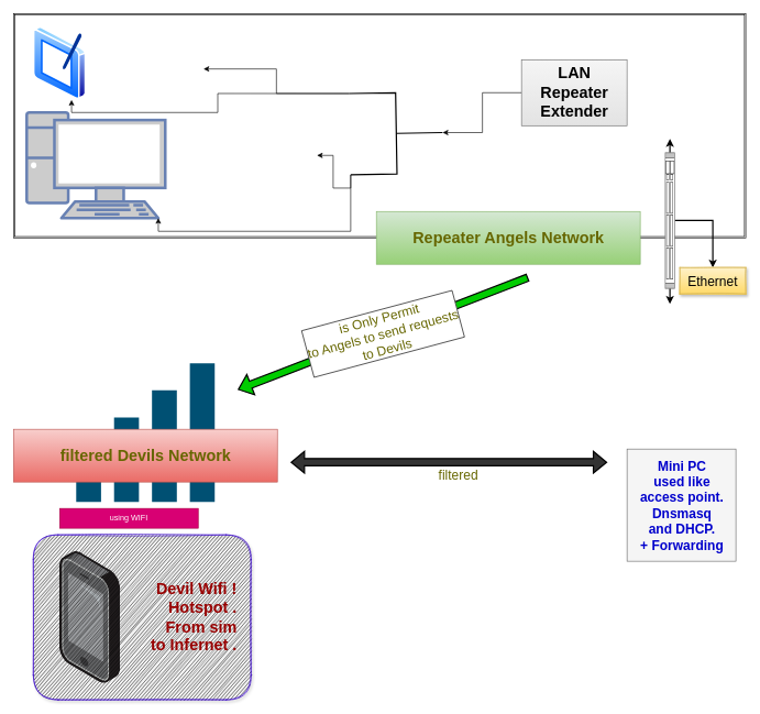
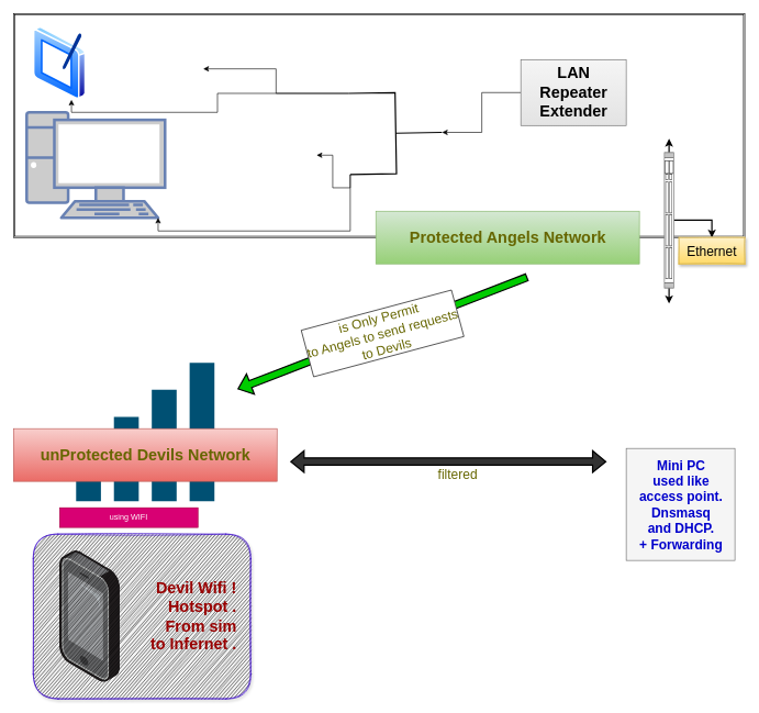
  <mxCell id="0" />
  <mxCell id="1" parent="0" />
  <mxCell id="2" value="" style="points=[];aspect=fixed;html=1;align=center;shadow=0;dashed=0;image;image=img/lib/allied_telesis/computer_and_terminals/Smartphone.svg;" vertex="1" parent="1"><mxGeometry x="90" y="835" width="91.67" height="200" as="geometry" /></mxCell>
  <mxCell id="3" value="&lt;div style=&quot;font-size: 20px;&quot;&gt;&lt;font style=&quot;font-size: 20px;&quot; color=&quot;#0000CC&quot;&gt;Mini PC&lt;/font&gt;&lt;/div&gt;&lt;div style=&quot;font-size: 20px;&quot;&gt;&lt;font style=&quot;font-size: 20px;&quot; color=&quot;#0000CC&quot;&gt;used like&lt;/font&gt;&lt;/div&gt;&lt;div style=&quot;font-size: 20px;&quot;&gt;&lt;font style=&quot;font-size: 20px;&quot; color=&quot;#0000CC&quot;&gt;access point.&lt;/font&gt;&lt;/div&gt;&lt;div style=&quot;font-size: 20px;&quot;&gt;&lt;font style=&quot;font-size: 20px;&quot; color=&quot;#0000CC&quot;&gt;Dnsmasq&lt;/font&gt;&lt;/div&gt;&lt;div style=&quot;font-size: 20px;&quot;&gt;&lt;font style=&quot;font-size: 20px;&quot; color=&quot;#0000CC&quot;&gt;and DHCP.&lt;/font&gt;&lt;/div&gt;&lt;div style=&quot;font-size: 20px;&quot;&gt;&lt;font style=&quot;font-size: 20px;&quot; color=&quot;#0000CC&quot;&gt;+ Forwarding&lt;br style=&quot;font-size: 20px;&quot;&gt;&lt;/font&gt;&lt;/div&gt;" style="text;strokeColor=#666666;fillColor=#f5f5f5;html=1;fontSize=20;fontStyle=1;verticalAlign=middle;align=center;fontColor=#333333;" vertex="1" parent="1"><mxGeometry x="950" y="680" width="165" height="170" as="geometry" /></mxCell>
  <mxCell id="4" value="&lt;div align=&quot;right&quot;&gt;&lt;font color=&quot;#990000&quot;&gt;&amp;nbsp;&amp;nbsp; Devil Wifi ! &amp;nbsp;&amp;nbsp; &lt;br&gt;&lt;/font&gt;&lt;/div&gt;&lt;div align=&quot;right&quot;&gt;&lt;font color=&quot;#990000&quot;&gt;Hotspot .&amp;nbsp;&amp;nbsp;&amp;nbsp; &lt;br&gt;&lt;/font&gt;&lt;/div&gt;&lt;div align=&quot;right&quot;&gt;&lt;font color=&quot;#990000&quot;&gt;From sim&amp;nbsp;&amp;nbsp;&amp;nbsp; &lt;br&gt;&lt;/font&gt;&lt;/div&gt;&lt;div align=&quot;right&quot;&gt;&lt;font color=&quot;#990000&quot;&gt;to Infernet .&amp;nbsp;&amp;nbsp;&amp;nbsp; &lt;br&gt;&lt;/font&gt;&lt;/div&gt;" style="text;strokeColor=#3700CC;fillColor=#000000;html=1;fontSize=24;fontStyle=1;verticalAlign=middle;align=right;fontColor=#ffffff;rounded=1;shadow=1;glass=0;sketch=1;imageVerticalAlign=middle;" vertex="1" parent="1"><mxGeometry x="50" y="810" width="330" height="250" as="geometry" /></mxCell>
  <mxCell id="5" value="" style="shape=ext;double=1;rounded=0;whiteSpace=wrap;html=1;fontColor=#990000;fillColor=none;" vertex="1" parent="1"><mxGeometry x="20" width="1110" height="340" as="geometry" y="20" /></mxCell>
  <mxCell id="6" value="" style="aspect=fixed;perimeter=ellipsePerimeter;html=1;align=center;shadow=0;dashed=0;spacingTop=3;image;image=img/lib/active_directory/tablet_pc.svg;labelBackgroundColor=none;fontColor=#990000;fillColor=none;" vertex="1" parent="1"><mxGeometry x="50" y="40" width="80.3" height="110" as="geometry" /></mxCell>
  <mxCell id="7" value="" style="fontColor=#0066CC;verticalAlign=top;verticalLabelPosition=bottom;labelPosition=center;align=center;html=1;outlineConnect=0;fillColor=#CCCCCC;strokeColor=#6881B3;gradientColor=none;gradientDirection=north;strokeWidth=2;shape=mxgraph.networks.pc;labelBackgroundColor=none;" vertex="1" parent="1"><mxGeometry x="40" y="170" width="210" height="160" as="geometry" /></mxCell>
  <mxCell id="8" value="" style="shape=image;html=1;verticalAlign=top;verticalLabelPosition=bottom;labelBackgroundColor=#ffffff;imageAspect=0;aspect=fixed;image=https://cdn0.iconfinder.com/data/icons/luisance_pack/128/ordinateur_portable_eteint.png;fontColor=#990000;fillColor=none;" vertex="1" parent="1"><mxGeometry y="140" width="190" height="190" as="geometry" x="290" /></mxCell>
  <mxCell id="9" value="" style="shape=image;html=1;verticalAlign=top;verticalLabelPosition=bottom;labelBackgroundColor=#ffffff;imageAspect=0;aspect=fixed;image=https://cdn3.iconfinder.com/data/icons/flatforlinux/128/9-Mac%20Mini%20CD.png;fontColor=#990000;fillColor=none;" vertex="1" parent="1"><mxGeometry x="160" y="30" width="148" height="148" as="geometry" /></mxCell>
- <mxCell id="10" value="&lt;font color=&quot;#666600&quot;&gt;Repeater Angels Network&lt;/font&gt;" style="text;strokeColor=#82b366;fillColor=#d5e8d4;html=1;fontSize=24;fontStyle=1;verticalAlign=middle;align=center;labelBackgroundColor=none;gradientColor=#97d077;" vertex="1" parent="1"><mxGeometry x="570" y="320" width="400" height="80" as="geometry" /></mxCell>
+ <mxCell id="10" value="&lt;font color=&quot;#666600&quot;&gt;Protected Angels Network&lt;/font&gt;" style="text;strokeColor=#82b366;fillColor=#d5e8d4;html=1;fontSize=24;fontStyle=1;verticalAlign=middle;align=center;labelBackgroundColor=none;gradientColor=#97d077;" vertex="1" parent="1"><mxGeometry x="570" y="320" width="400" height="80" as="geometry" /></mxCell>
  <mxCell id="11" style="edgeStyle=orthogonalEdgeStyle;rounded=0;orthogonalLoop=1;jettySize=auto;html=1;exitX=1;exitY=0;exitDx=0;exitDy=0;exitPerimeter=0;fontColor=#666600;" edge="1" parent="1" source="15" target="8"><mxGeometry relative="1" as="geometry" /></mxCell>
  <mxCell id="12" style="edgeStyle=orthogonalEdgeStyle;rounded=0;orthogonalLoop=1;jettySize=auto;html=1;exitX=1;exitY=1;exitDx=0;exitDy=0;exitPerimeter=0;fontColor=#666600;" edge="1" parent="1" source="15" target="9"><mxGeometry relative="1" as="geometry" /></mxCell>
  <mxCell id="13" style="edgeStyle=orthogonalEdgeStyle;rounded=0;orthogonalLoop=1;jettySize=auto;html=1;exitX=1;exitY=1;exitDx=0;exitDy=0;exitPerimeter=0;entryX=0.722;entryY=1.009;entryDx=0;entryDy=0;entryPerimeter=0;fontColor=#666600;" edge="1" parent="1" source="15" target="6"><mxGeometry relative="1" as="geometry" /></mxCell>
  <mxCell id="14" style="edgeStyle=orthogonalEdgeStyle;rounded=0;orthogonalLoop=1;jettySize=auto;html=1;exitX=1;exitY=0;exitDx=0;exitDy=0;exitPerimeter=0;entryX=0.95;entryY=1;entryDx=0;entryDy=0;entryPerimeter=0;fontColor=#666600;" edge="1" parent="1" source="15" target="7"><mxGeometry relative="1" as="geometry" /></mxCell>
  <mxCell id="15" value="" style="strokeWidth=2;html=1;shape=mxgraph.flowchart.annotation_2;align=left;labelPosition=right;pointerEvents=1;labelBackgroundColor=none;fontColor=#666600;fillColor=default;rotation=-181;" vertex="1" parent="1"><mxGeometry x="530" y="140" width="140.46" height="123.25" as="geometry" /></mxCell>
  <mxCell id="16" style="edgeStyle=orthogonalEdgeStyle;rounded=0;orthogonalLoop=1;jettySize=auto;html=1;exitX=0.5;exitY=0;exitDx=0;exitDy=0;fontColor=#666600;startArrow=classic;startFill=1;jumpSize=6;strokeWidth=2;" edge="1" parent="1" source="17" target="18"><mxGeometry relative="1" as="geometry" /></mxCell>
  <mxCell id="17" value="" style="shape=image;verticalLabelPosition=bottom;labelBackgroundColor=#ffffff;verticalAlign=top;aspect=fixed;imageAspect=0;image=https://www.tuxboard.com/photos/2019/12/mini_PC_Beelink_T4-174x160.png;" vertex="1" parent="1"><mxGeometry x="928" y="460" width="174" height="160" as="geometry" /></mxCell>
  <mxCell id="18" value="" style="shape=image;verticalLabelPosition=bottom;labelBackgroundColor=#ffffff;verticalAlign=top;aspect=fixed;imageAspect=0;image=https://cdn.vergleich.org/img/comparison-tables/avm-fritzwlan-repeater-3000-150x150.jpg;" vertex="1" parent="1"><mxGeometry x="940" y="60" width="150" height="150" as="geometry" /></mxCell>
  <mxCell id="19" value="" style="points=[[0,0.58,0],[0.09,0.58,0],[0.36,0.39,0],[0.64,0.195,0],[0.91,0,0],[1,0,0],[1,0.25,0],[1,0.5,0],[1,0.75,0],[1,1,0],[0,1,0],[0.09,1,0],[0.36,1,0],[0.64,1,0],[0.91,1,0],[0,0.79,0]];verticalLabelPosition=bottom;sketch=0;html=1;verticalAlign=top;aspect=fixed;align=center;pointerEvents=1;shape=mxgraph.cisco19.wifi_indicator;fillColor=#005073;strokeColor=none;labelBackgroundColor=none;fontColor=#666600;" vertex="1" parent="1"><mxGeometry x="115" y="550" width="210" height="210" as="geometry" /></mxCell>
- <mxCell id="20" value="&lt;font color=&quot;#666600&quot;&gt;filtered Devils Network&lt;/font&gt;" style="text;strokeColor=#b85450;fillColor=#f8cecc;html=1;fontSize=24;fontStyle=1;verticalAlign=middle;align=center;labelBackgroundColor=none;gradientColor=#ea6b66;" vertex="1" parent="1"><mxGeometry x="20" y="650" width="400" height="80" as="geometry" /></mxCell>
+ <mxCell id="20" value="&lt;font color=&quot;#666600&quot;&gt;unProtected Devils Network&lt;/font&gt;" style="text;strokeColor=#b85450;fillColor=#f8cecc;html=1;fontSize=24;fontStyle=1;verticalAlign=middle;align=center;labelBackgroundColor=none;gradientColor=#ea6b66;" vertex="1" parent="1"><mxGeometry x="20" y="650" width="400" height="80" as="geometry" /></mxCell>
  <mxCell id="21" style="edgeStyle=orthogonalEdgeStyle;rounded=0;orthogonalLoop=1;jettySize=auto;html=1;entryX=0;entryY=0.5;entryDx=0;entryDy=0;entryPerimeter=0;fontColor=#666600;" edge="1" parent="1" source="22" target="15"><mxGeometry relative="1" as="geometry" /></mxCell>
  <mxCell id="22" value="&lt;div&gt;LAN&lt;br&gt;&lt;/div&gt;&lt;div&gt;Repeater&lt;/div&gt;&lt;div&gt;Extender&lt;br&gt;&lt;/div&gt;" style="text;strokeColor=#666666;fillColor=#f5f5f5;html=1;fontSize=24;fontStyle=1;verticalAlign=middle;align=center;gradientColor=#E3E3E3;" vertex="1" parent="1"><mxGeometry x="790" y="90" width="160" height="100" as="geometry" /></mxCell>
  <mxCell id="23" style="edgeStyle=orthogonalEdgeStyle;rounded=0;jumpSize=6;orthogonalLoop=1;jettySize=auto;html=1;fontSize=20;fontColor=#666600;startArrow=none;startFill=0;strokeWidth=2;entryX=0.5;entryY=0;entryDx=0;entryDy=0;" edge="1" parent="1" source="24" target="26"><mxGeometry relative="1" as="geometry"><mxPoint x="1070" y="420" as="targetPoint" /></mxGeometry></mxCell>
  <mxCell id="24" value="" style="shape=mxgraph.rack.cisco.cisco_catalyst_4948_10_gigabit_ethernet_switch;html=1;labelPosition=right;align=left;spacingLeft=15;dashed=0;shadow=0;fillColor=#ffffff;labelBackgroundColor=none;fontColor=#666600;rotation=-90;" vertex="1" parent="1"><mxGeometry x="911.63" y="326.2" width="206.75" height="15" as="geometry" /></mxCell>
  <mxCell id="25" value="using WIFI" style="text;html=1;strokeColor=#A50040;fillColor=#d80073;align=center;verticalAlign=middle;whiteSpace=wrap;rounded=0;labelBackgroundColor=none;fontColor=#ffffff;" vertex="1" parent="1"><mxGeometry x="90" y="770" width="210" height="30" as="geometry" /></mxCell>
- <mxCell id="26" value="Ethernet" style="text;html=1;strokeColor=#d6b656;fillColor=#fff2cc;align=center;verticalAlign=middle;whiteSpace=wrap;rounded=0;shadow=1;glass=0;labelBackgroundColor=none;sketch=1;fontSize=20;gradientColor=#ffd966;" vertex="1" parent="1"><mxGeometry x="1030" y="405" width="100" height="40" as="geometry" /></mxCell>
+ <mxCell id="26" value="Ethernet" style="text;html=1;strokeColor=#d6b656;fillColor=#fff2cc;align=center;verticalAlign=middle;whiteSpace=wrap;rounded=0;shadow=1;glass=0;labelBackgroundColor=none;sketch=1;fontSize=20;gradientColor=#ffd966;" vertex="1" parent="1"><mxGeometry x="1030" y="360" width="100" height="40" as="geometry" /></mxCell>
  <mxCell id="27" value="" style="shape=flexArrow;endArrow=classic;html=1;rounded=0;fontSize=20;fontColor=#666600;strokeWidth=2;jumpSize=6;fillColor=#00CC00;" edge="1" parent="1"><mxGeometry width="50" height="50" relative="1" as="geometry"><mxPoint x="800" y="420" as="sourcePoint" /><mxPoint x="360" y="590" as="targetPoint" /></mxGeometry></mxCell>
  <mxCell id="28" value="&lt;div&gt;is Only Permit&lt;/div&gt;&lt;div&gt;to Angels to send requests&lt;/div&gt;&lt;div&gt;to Devils&lt;br&gt;&lt;/div&gt;" style="edgeLabel;html=1;align=center;verticalAlign=middle;resizable=0;points=[];fontSize=20;fontColor=#666600;labelBackgroundColor=default;labelBorderColor=default;spacing=2;spacingTop=0;labelPosition=center;verticalLabelPosition=middle;rotation=-15;" vertex="1" connectable="0" parent="27"><mxGeometry relative="1" as="geometry"><mxPoint as="offset" /></mxGeometry></mxCell>
  <mxCell id="29" value="" style="shape=flexArrow;endArrow=classic;startArrow=classic;html=1;rounded=0;fontSize=20;fontColor=#666600;strokeWidth=2;jumpSize=6;fillColor=#333333;" edge="1" parent="1"><mxGeometry width="100" height="100" relative="1" as="geometry"><mxPoint x="440" y="700" as="sourcePoint" /><mxPoint x="920" y="700" as="targetPoint" /></mxGeometry></mxCell>
  <mxCell id="30" value="filtered" style="edgeLabel;html=1;align=center;verticalAlign=top;resizable=0;points=[];fontSize=20;fontColor=#666600;labelPosition=center;verticalLabelPosition=bottom;" vertex="1" connectable="0" parent="29"><mxGeometry x="0.054" y="-1" relative="1" as="geometry"><mxPoint as="offset" /></mxGeometry></mxCell>
